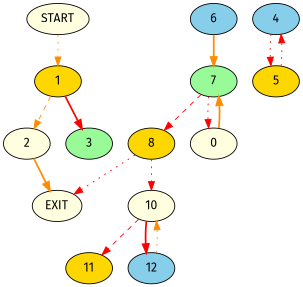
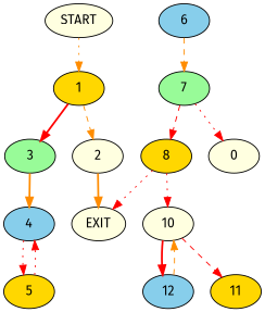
  digraph {
    fontname="Fira Sans"
    node [fillcolor=lightyellow fontname="Fira Sans" style=filled]
    edge [color=red fontname="Fira Sans" style=dotted]
    n1 [label=START]
    1 [fillcolor=gold]
    2
    3 [fillcolor=palegreen]
    n5 [label=EXIT]
    4 [fillcolor=skyblue]
    5 [fillcolor=gold]
    6 [fillcolor=skyblue]
    7 [fillcolor=palegreen]
    8 [fillcolor=gold]
    n11 [label=0]
    10
    11 [fillcolor=gold]
    12 [fillcolor=skyblue]
    n1 -> 1 [color=darkorange]
    1 -> 2 [color=darkorange style=dashed]
    1 -> 3 [style=bold]
    2 -> n5 [color=darkorange style=bold]
+   3 -> 4 [color=darkorange style=bold]
    4 -> 5
    5 -> 4
-   6 -> 7 [color=darkorange style=bold]
+   6 -> 7 [color=darkorange style=dashed]
    7 -> 8 [style=dashed]
    7 -> n11
    8 -> n5
    8 -> 10
-   n11 -> 7 [color=darkorange style=bold]
    10 -> 11 [style=dashed]
    10 -> 12 [style=bold]
-   12 -> 10 [color=darkorange]
+   12 -> 10 [color=darkorange style=dashed]
  }
